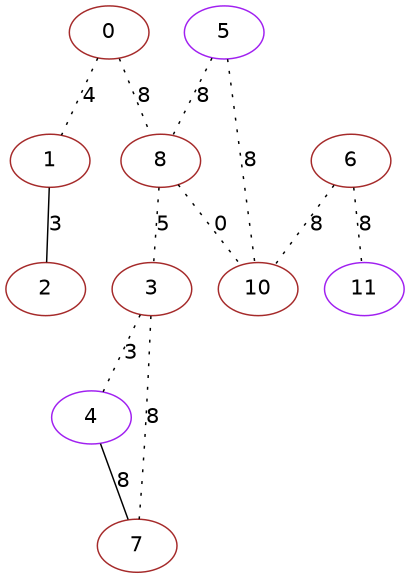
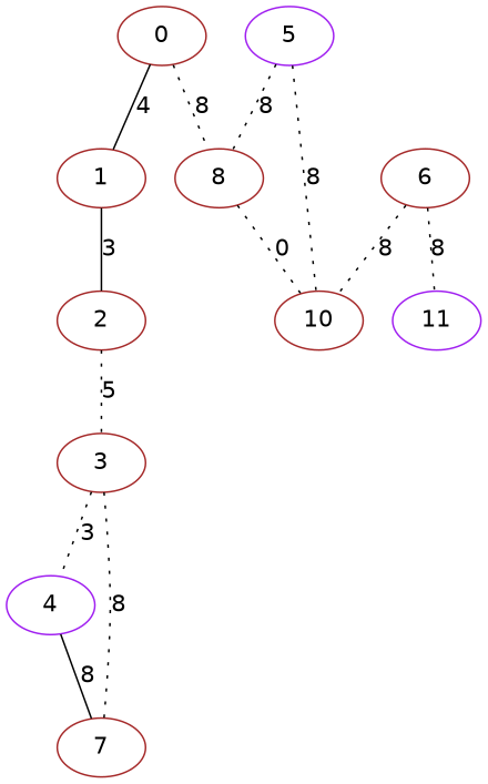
  graph {
    fontname="DejaVu Sans"
    node [color=brown fontname="DejaVu Sans" weight=1]
    edge [fontname="DejaVu Sans" style=dotted]
    0
    1
    8 [weight=3]
    2
    10 [weight=3]
    3
    4 [color=purple]
    7 [weight=4]
    5 [color=purple]
    11 [color=purple weight=3]
    6
-   0 -- 1 [label=4]
+   0 -- 1 [label=4 style=solid]
    0 -- 8 [label=8]
    1 -- 2 [label=3 style=solid]
    8 -- 10 [label=0]
-   8 -- 3 [label=5]
+   2 -- 3 [label=5]
    3 -- 4 [label=3]
    3 -- 7 [label=8]
    4 -- 7 [label=8 style=solid]
    5 -- 8 [label=8]
    5 -- 10 [label=8]
    6 -- 10 [label=8]
    6 -- 11 [label=8]
  }
